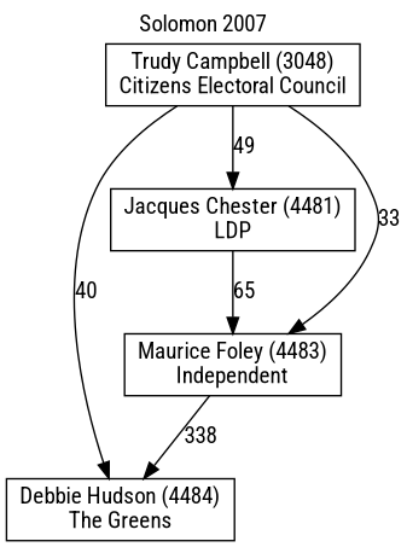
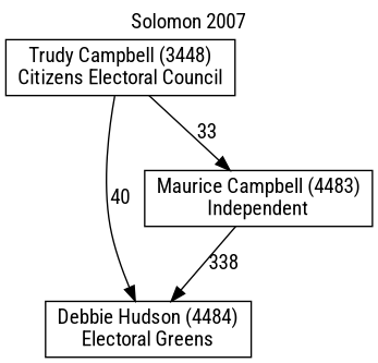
  digraph {
    fontname="Roboto Condensed"
    label="Solomon 2007"
    labelloc=t
    mclimit=10
    node [fontname="Roboto Condensed" shape=box]
    edge [fontname="Roboto Condensed"]
-   n1 [label="Debbie Hudson (4484)\nThe Greens"]
-   n2 [label="Jacques Chester (4481)\nLDP"]
-   n3 [label="Maurice Foley (4483)\nIndependent"]
-   n4 [label="Trudy Campbell (3048)\nCitizens Electoral Council"]
-   n2 -> n3 [label=65]
+   n1 [label="Debbie Hudson (4484)\nElectoral Greens"]
+   n3 [label="Maurice Campbell (4483)\nIndependent"]
+   n4 [label="Trudy Campbell (3448)\nCitizens Electoral Council"]
    n3 -> n1 [label=338]
    n4 -> n1 [label=40]
-   n4 -> n2 [label=49]
    n4 -> n3 [label=33]
  }
